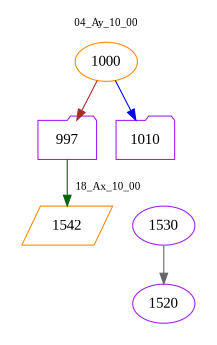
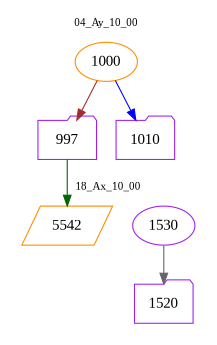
  digraph {
    fontname="Liberation Serif"
    node [color=purple fontname="Liberation Serif" shape=folder]
    edge [fontname="Liberation Serif"]
    n1 [label=1530 shape=ellipse]
-   n2 [label=1520 shape=ellipse]
-   n3 [color=darkorange label=1542 shape=parallelogram]
+   n2 [label=1520]
+   n3 [color=darkorange label=5542 shape=parallelogram]
    n4 [color=darkorange label=1000 shape=ellipse]
    n5 [label=997]
    n6 [label=1010]
    subgraph cluster_1 {
      color=white
      fontsize=10
      label="18_Ax_10_00"
      n1
      n2
      n3
    }
    subgraph cluster_2 {
      color=white
      fontsize=10
      label="04_Ay_10_00"
      n4
      n5
      n6
    }
    n1 -> n2 [color=gray40]
    n4 -> n5 [color=brown]
    n4 -> n6 [color=blue]
    n5 -> n3 [color=darkgreen]
  }
